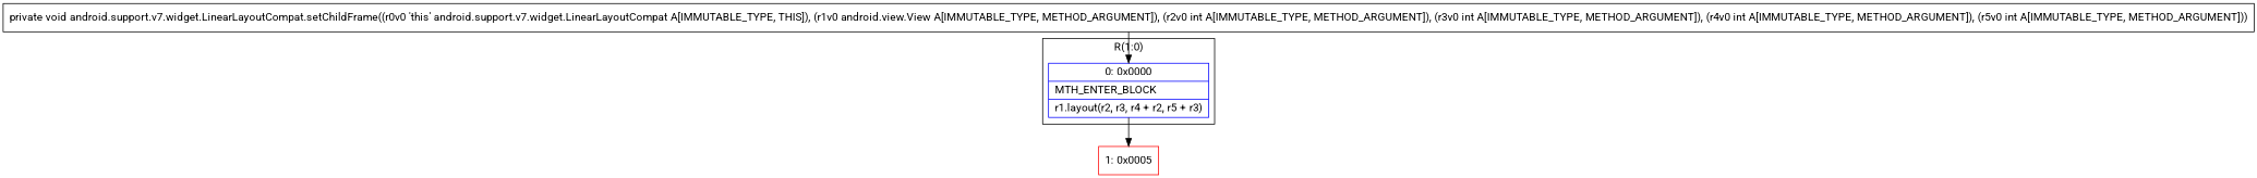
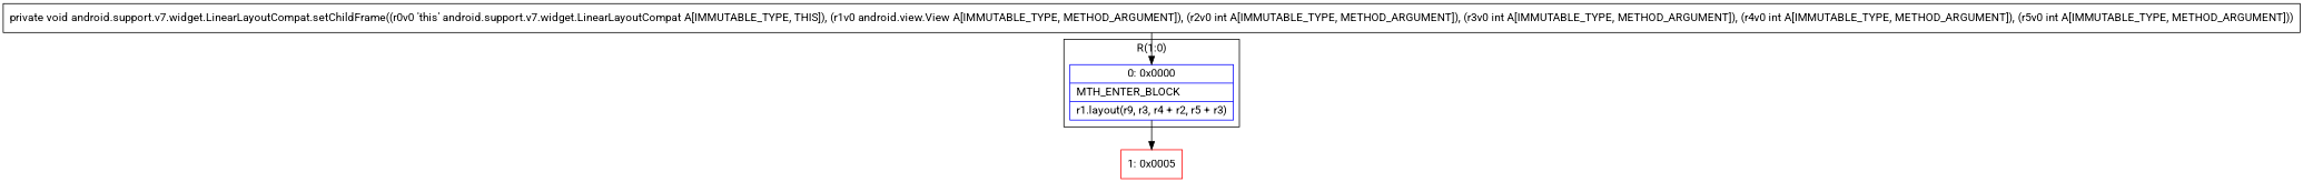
  digraph {
    fontname=Roboto
    node [shape=record fontname=Roboto]
    edge [fontname=Roboto]
-   n1 [color=blue label="{0\:\ 0x0000|MTH_ENTER_BLOCK\l|r1.layout(r2, r3, r4 + r2, r5 + r3)\l}"]
+   n1 [color=blue label="{0\:\ 0x0000|MTH_ENTER_BLOCK\l|r1.layout(r9, r3, r4 + r2, r5 + r3)\l}"]
    n2 [color=red label="{1\:\ 0x0005}"]
    n3 [label="{private void android.support.v7.widget.LinearLayoutCompat.setChildFrame((r0v0 'this' android.support.v7.widget.LinearLayoutCompat A[IMMUTABLE_TYPE, THIS]), (r1v0 android.view.View A[IMMUTABLE_TYPE, METHOD_ARGUMENT]), (r2v0 int A[IMMUTABLE_TYPE, METHOD_ARGUMENT]), (r3v0 int A[IMMUTABLE_TYPE, METHOD_ARGUMENT]), (r4v0 int A[IMMUTABLE_TYPE, METHOD_ARGUMENT]), (r5v0 int A[IMMUTABLE_TYPE, METHOD_ARGUMENT])) }"]
    subgraph cluster_1 {
      label="R(1:0)"
      n1
    }
    n1 -> n2
    n3 -> n1
  }
